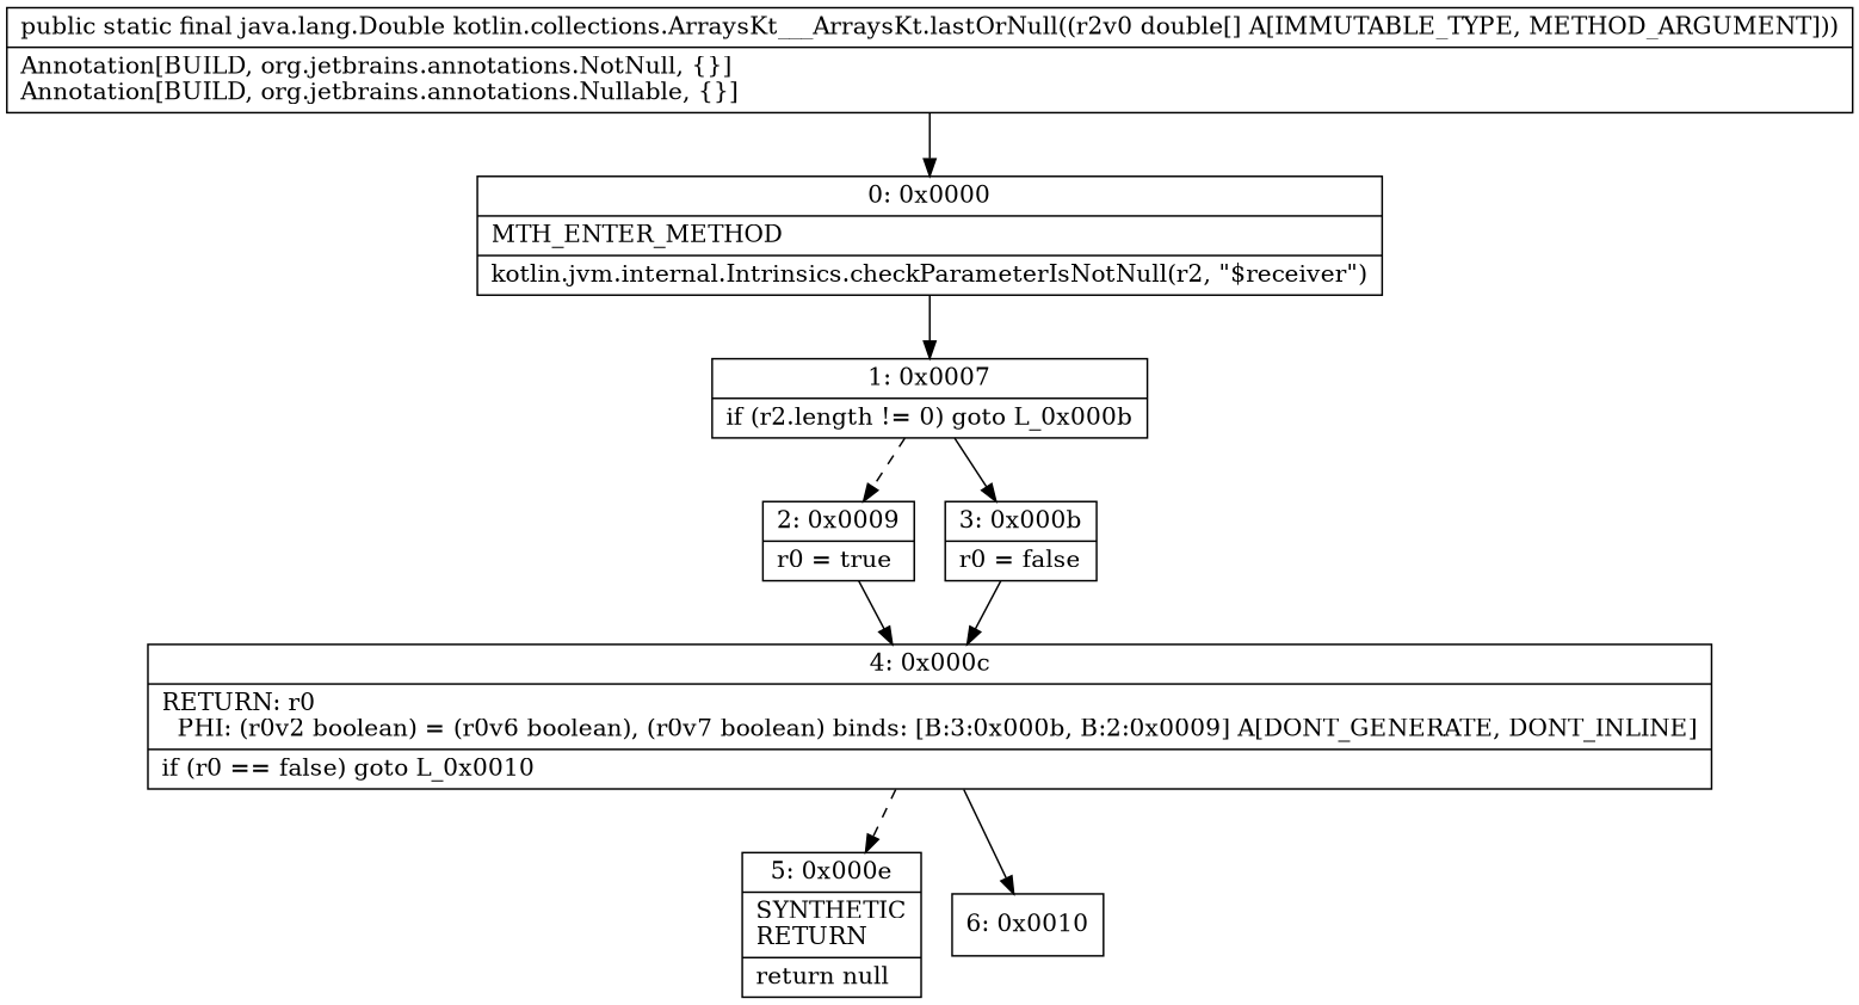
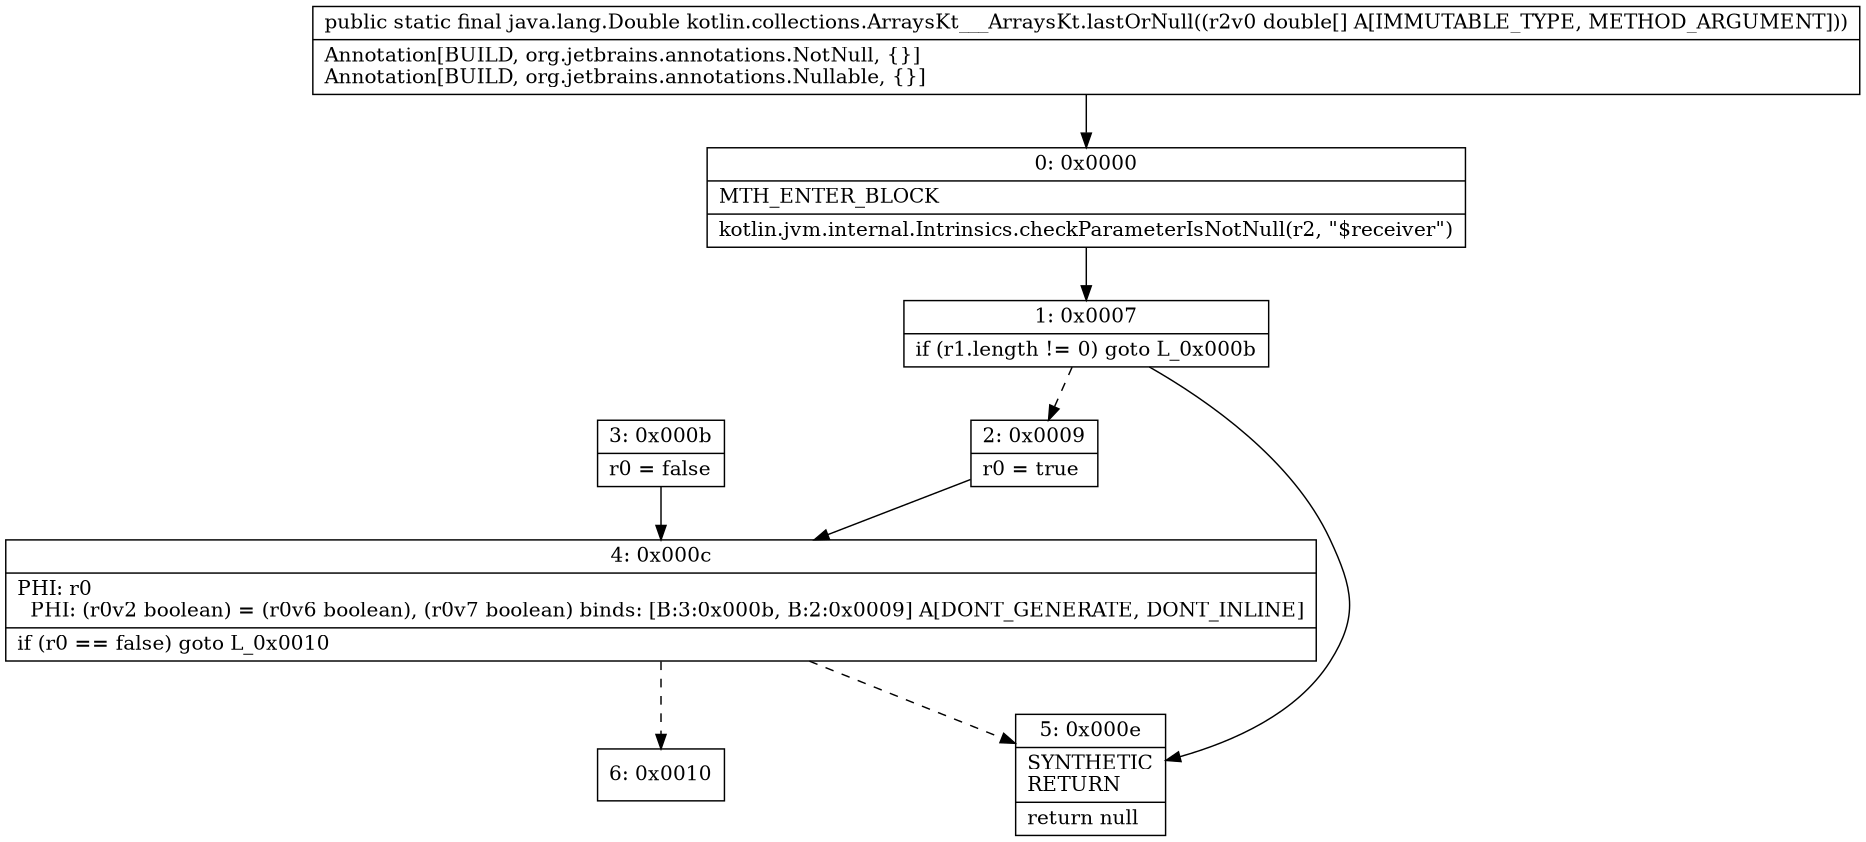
  digraph {
    node [shape=record]
-   n1 [label="{0\:\ 0x0000|MTH_ENTER_METHOD\l|kotlin.jvm.internal.Intrinsics.checkParameterIsNotNull(r2, \"$receiver\")\l}"]
-   n2 [label="{1\:\ 0x0007|if (r2.length != 0) goto L_0x000b\l}"]
+   n1 [label="{0\:\ 0x0000|MTH_ENTER_BLOCK\l|kotlin.jvm.internal.Intrinsics.checkParameterIsNotNull(r2, \"$receiver\")\l}"]
+   n2 [label="{1\:\ 0x0007|if (r1.length != 0) goto L_0x000b\l}"]
    n3 [label="{2\:\ 0x0009|r0 = true\l}"]
    n4 [label="{3\:\ 0x000b|r0 = false\l}"]
-   n5 [label="{4\:\ 0x000c|RETURN: r0 \l  PHI: (r0v2 boolean) = (r0v6 boolean), (r0v7 boolean) binds: [B:3:0x000b, B:2:0x0009] A[DONT_GENERATE, DONT_INLINE]\l|if (r0 == false) goto L_0x0010\l}"]
+   n5 [label="{4\:\ 0x000c|PHI: r0 \l  PHI: (r0v2 boolean) = (r0v6 boolean), (r0v7 boolean) binds: [B:3:0x000b, B:2:0x0009] A[DONT_GENERATE, DONT_INLINE]\l|if (r0 == false) goto L_0x0010\l}"]
    n6 [label="{5\:\ 0x000e|SYNTHETIC\lRETURN\l|return null\l}"]
    n7 [label="{6\:\ 0x0010}"]
    n8 [label="{public static final java.lang.Double kotlin.collections.ArraysKt___ArraysKt.lastOrNull((r2v0 double[] A[IMMUTABLE_TYPE, METHOD_ARGUMENT]))  | Annotation[BUILD, org.jetbrains.annotations.NotNull, \{\}]\lAnnotation[BUILD, org.jetbrains.annotations.Nullable, \{\}]\l}"]
    n1 -> n2
    n2 -> n3 [style=dashed]
-   n2 -> n4
+   n2 -> n6
    n3 -> n5
    n4 -> n5
    n5 -> n6 [style=dashed]
-   n5 -> n7
+   n5 -> n7 [style=dashed]
    n8 -> n1
  }
